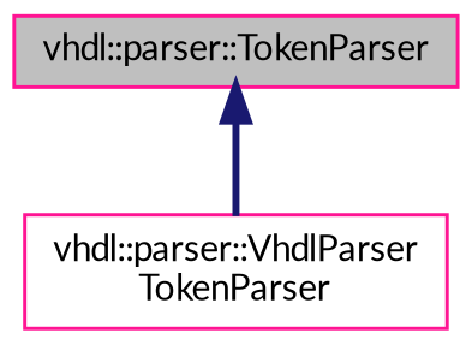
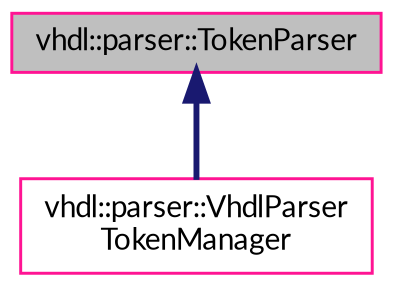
  digraph {
    fontname=Lato
    node [color=deeppink fontname=Lato fontsize=10 shape=record style=filled]
    n1 [fillcolor=grey75 fontcolor=black height=0.2 label="vhdl::parser::TokenParser" width=0.4]
-   n2 [fillcolor=white height=0.2 label="vhdl::parser::VhdlParser\lTokenParser" width=0.4]
+   n2 [fillcolor=white height=0.2 label="vhdl::parser::VhdlParser\lTokenManager" width=0.4]
    n1 -> n2 [color=midnightblue dir=back fontname=Lato fontsize=10 labelfontname=Helvetica labelfontsize=10 style=bold]
  }
